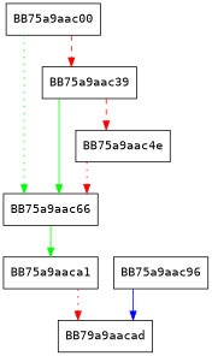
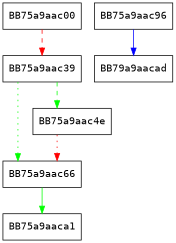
  digraph {
    fontname="DejaVu Sans Mono"
    splines=ortho
    node [fontname="DejaVu Sans Mono" shape=box]
    edge [color=red fontname="DejaVu Sans Mono" style=dotted]
    BB75a9aac00
    BB75a9aac66
    BB75a9aac39
    BB75a9aaca1
    BB75a9aac4e
    n6 [label=BB79a9aacad]
    BB75a9aac96
-   BB75a9aac00 -> BB75a9aac66 [color=green]
    BB75a9aac00 -> BB75a9aac39 [style=dashed]
    BB75a9aac66 -> BB75a9aaca1 [color=green style=solid]
-   BB75a9aac39 -> BB75a9aac66 [color=green style=solid]
-   BB75a9aac39 -> BB75a9aac4e [style=dashed]
-   BB75a9aaca1 -> n6
+   BB75a9aac39 -> BB75a9aac66 [color=green]
+   BB75a9aac39 -> BB75a9aac4e [color=green style=dashed]
    BB75a9aac4e -> BB75a9aac66
    BB75a9aac96 -> n6 [color=blue style=solid]
  }
